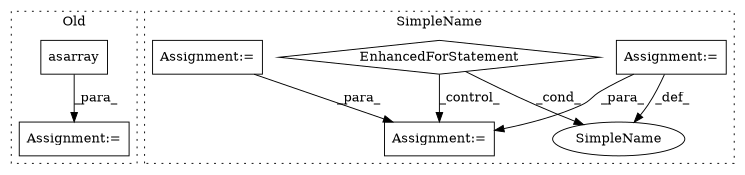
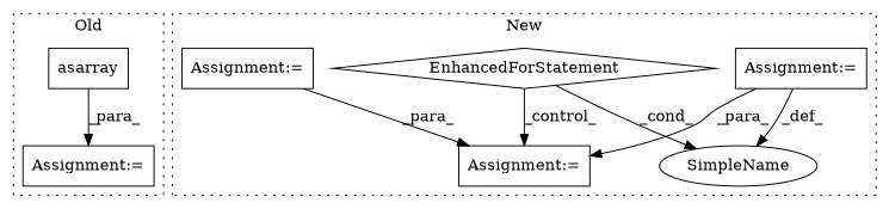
  digraph {
    node [a=7 l=1 s="4874,4962" shape=box]
    n1 [a=32 l="8,1" label=asarray s="3511,3537"]
    n2 [label="Assignment:=" s=3552]
    n3 [a=70 l="65,2" label=EnhancedForStatement shape=diamond]
    n4 [l="65,2" label="Assignment:="]
    n5 [l=2 label="Assignment:=" s=4983]
    n6 [a=42 l=5 label=SimpleName s=4943 shape=ellipse]
    n7 [label="Assignment:=" s=4702]
    subgraph cluster_1 {
      label=Old
      style=dotted
      n1
      n2
    }
    subgraph cluster_2 {
-     label=SimpleName
+     label=New
      style=dotted
      n3
      n4
      n5
      n6
      n7
    }
    n1 -> n2 [label=_para_]
    n3 -> n5 [label=_control_]
    n3 -> n6 [label=_cond_]
    n4 -> n5 [label=_para_]
    n4 -> n6 [label=_def_]
    n7 -> n5 [label=_para_]
  }
